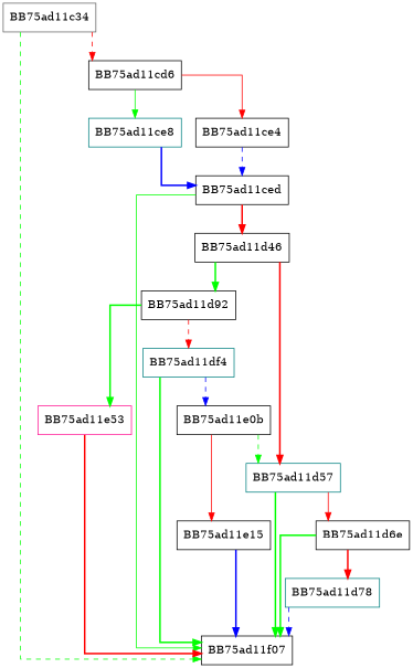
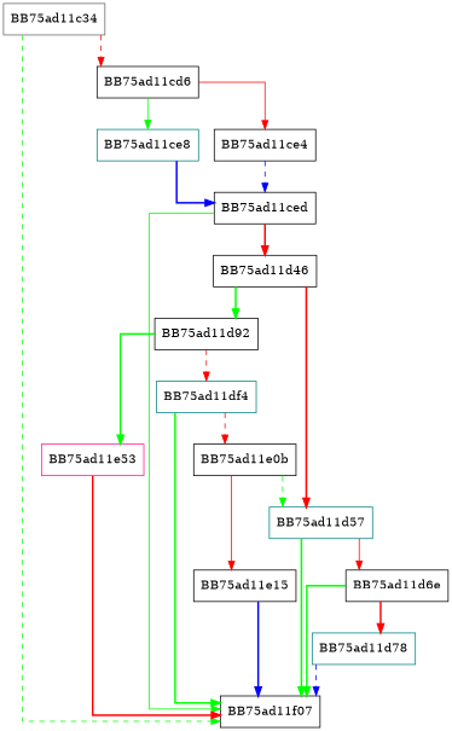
  digraph {
    splines=ortho
    node [color=black shape=box]
    edge [color=red style=bold]
    BB75ad11c34 [color=gray40]
    BB75ad11f07
    BB75ad11cd6
    BB75ad11ce8 [color=teal]
    BB75ad11ce4
    BB75ad11ced
    BB75ad11d46
    BB75ad11d92
    BB75ad11d57 [color=teal]
    BB75ad11e53 [color=deeppink]
    BB75ad11df4 [color=teal]
    BB75ad11d6e
    BB75ad11e0b
    BB75ad11d78 [color=teal]
    BB75ad11e15
    BB75ad11c34 -> BB75ad11f07 [color=green style=dashed]
    BB75ad11c34 -> BB75ad11cd6 [style=dashed]
    BB75ad11cd6 -> BB75ad11ce8 [color=green style=solid]
    BB75ad11cd6 -> BB75ad11ce4 [style=solid]
    BB75ad11ce8 -> BB75ad11ced [color=blue]
    BB75ad11ce4 -> BB75ad11ced [color=blue style=dashed]
    BB75ad11ced -> BB75ad11f07 [color=green style=solid]
    BB75ad11ced -> BB75ad11d46
    BB75ad11d46 -> BB75ad11d92 [color=green]
    BB75ad11d46 -> BB75ad11d57
    BB75ad11d92 -> BB75ad11e53 [color=green]
    BB75ad11d92 -> BB75ad11df4 [style=dashed]
    BB75ad11d57 -> BB75ad11f07 [color=green]
    BB75ad11d57 -> BB75ad11d6e [style=solid]
    BB75ad11e53 -> BB75ad11f07
    BB75ad11df4 -> BB75ad11f07 [color=green]
-   BB75ad11df4 -> BB75ad11e0b [color=blue style=dashed]
+   BB75ad11df4 -> BB75ad11e0b [style=dashed]
    BB75ad11d6e -> BB75ad11f07 [color=green]
    BB75ad11d6e -> BB75ad11d78
    BB75ad11e0b -> BB75ad11d57 [color=green style=dashed]
    BB75ad11e0b -> BB75ad11e15 [style=solid]
    BB75ad11d78 -> BB75ad11f07 [color=blue style=dashed]
    BB75ad11e15 -> BB75ad11f07 [color=blue]
  }
